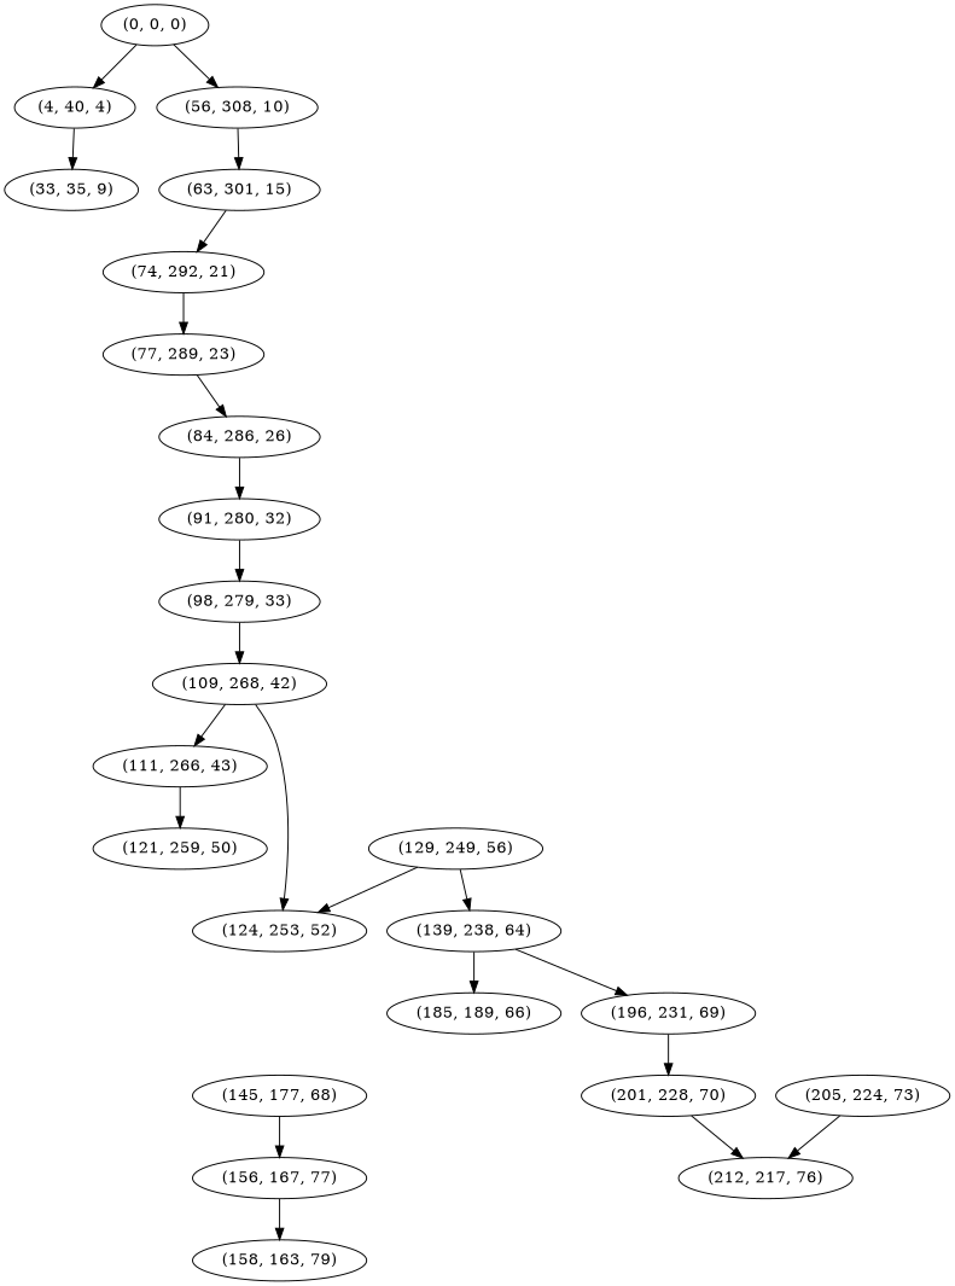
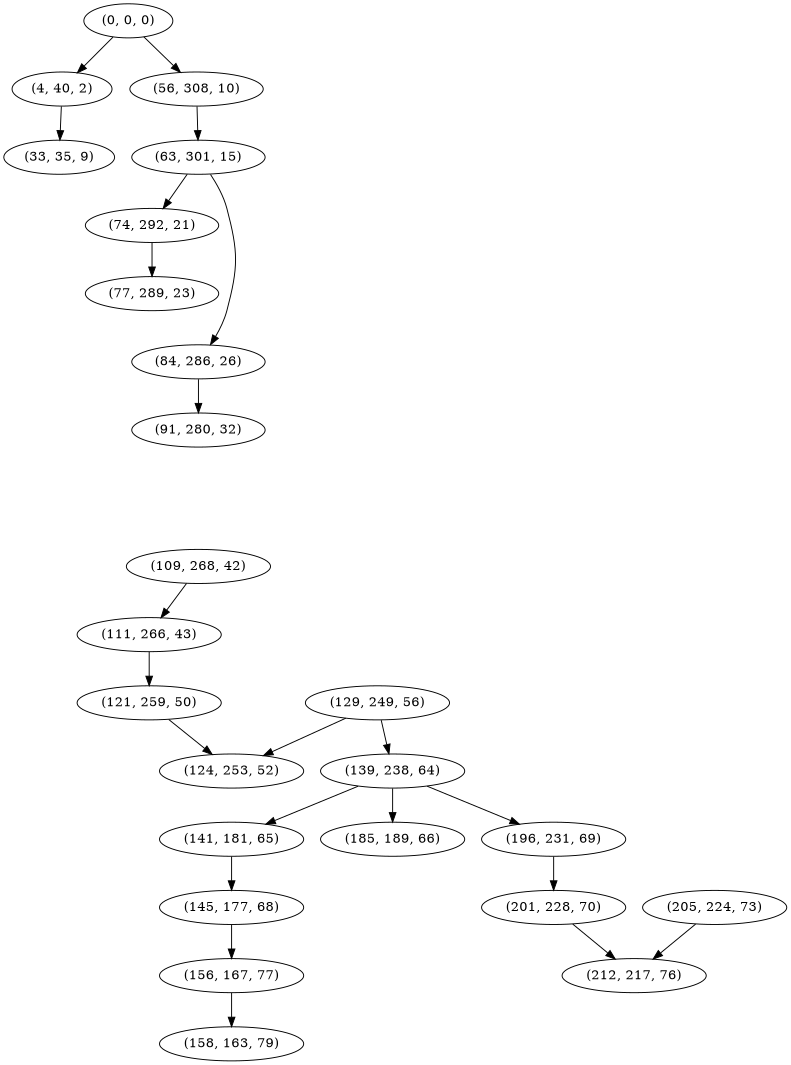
  digraph {
    "(0, 0, 0)"
-   "(4, 40, 4)"
+   "(4, 40, 4)" [label="(4, 40, 2)"]
    "(56, 308, 10)"
    "(33, 35, 9)"
    "(63, 301, 15)"
    "(74, 292, 21)"
    "(77, 289, 23)"
    "(84, 286, 26)"
    "(91, 280, 32)"
-   "(98, 279, 33)"
    "(109, 268, 42)"
    "(111, 266, 43)"
    "(121, 259, 50)"
    "(124, 253, 52)"
    "(129, 249, 56)"
    "(139, 238, 64)"
+   "(141, 181, 65)"
    "(185, 189, 66)"
    "(196, 231, 69)"
    "(145, 177, 68)"
    "(201, 228, 70)"
    "(156, 167, 77)"
    "(158, 163, 79)"
    "(212, 217, 76)"
    "(205, 224, 73)"
    "(0, 0, 0)" -> "(4, 40, 4)"
    "(0, 0, 0)" -> "(56, 308, 10)"
    "(4, 40, 4)" -> "(33, 35, 9)"
    "(56, 308, 10)" -> "(63, 301, 15)"
    "(63, 301, 15)" -> "(74, 292, 21)"
    "(74, 292, 21)" -> "(77, 289, 23)"
-   "(77, 289, 23)" -> "(84, 286, 26)"
+   "(63, 301, 15)" -> "(84, 286, 26)"
    "(84, 286, 26)" -> "(91, 280, 32)"
-   "(91, 280, 32)" -> "(98, 279, 33)"
-   "(98, 279, 33)" -> "(109, 268, 42)"
    "(109, 268, 42)" -> "(111, 266, 43)"
    "(111, 266, 43)" -> "(121, 259, 50)"
-   "(109, 268, 42)" -> "(124, 253, 52)"
+   "(121, 259, 50)" -> "(124, 253, 52)"
    "(129, 249, 56)" -> "(124, 253, 52)"
    "(129, 249, 56)" -> "(139, 238, 64)"
+   "(139, 238, 64)" -> "(141, 181, 65)"
    "(139, 238, 64)" -> "(185, 189, 66)"
    "(139, 238, 64)" -> "(196, 231, 69)"
+   "(141, 181, 65)" -> "(145, 177, 68)"
    "(196, 231, 69)" -> "(201, 228, 70)"
    "(145, 177, 68)" -> "(156, 167, 77)"
    "(201, 228, 70)" -> "(212, 217, 76)"
    "(156, 167, 77)" -> "(158, 163, 79)"
    "(205, 224, 73)" -> "(212, 217, 76)"
  }
